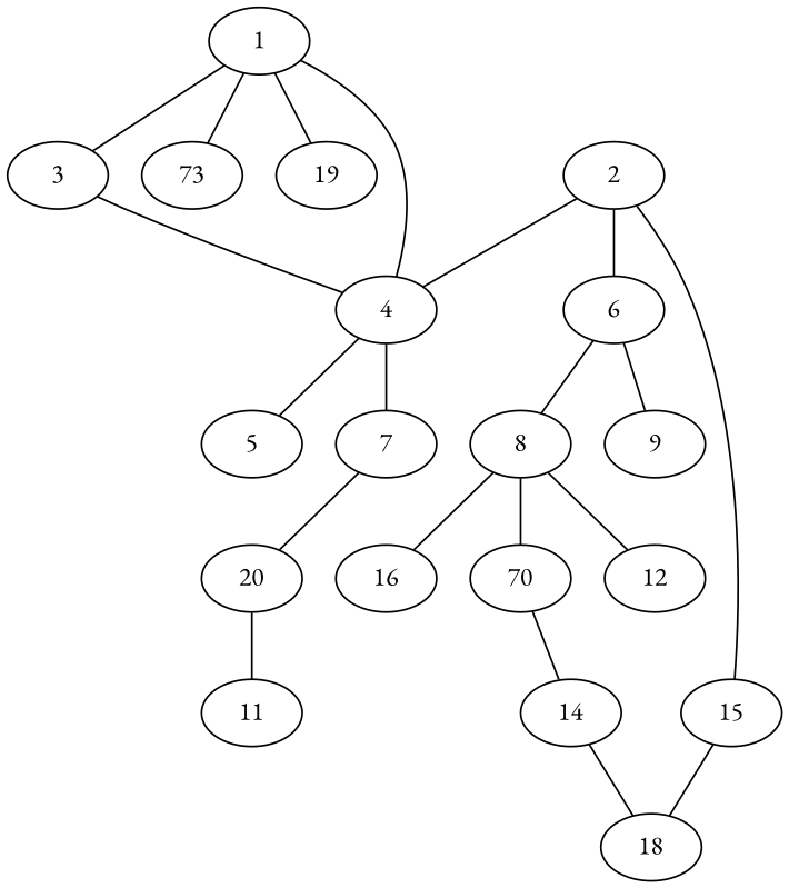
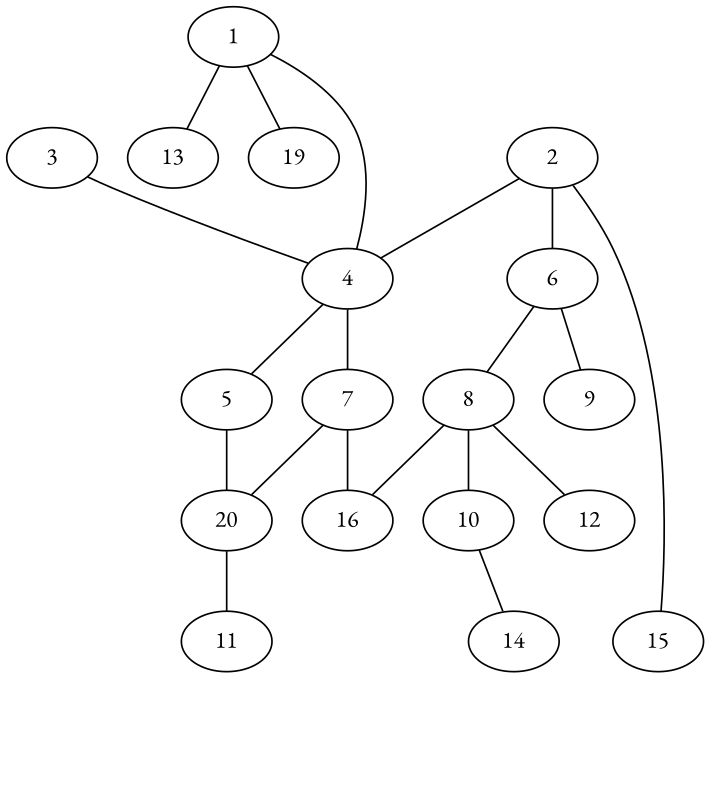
  graph {
    fontname="EB Garamond"
    node [fontname="EB Garamond"]
    edge [fontname="EB Garamond"]
    1
    3
-   13 [label=73]
+   13
    19
    4
    2
    6
    15
    5
    7
    8
    9
-   18
    20
    16
-   10 [label=70]
+   10
    12
    11
    14
-   1 -- 3
    1 -- 13
    1 -- 19
    1 -- 4
    3 -- 4
    4 -- 5
    4 -- 7
    2 -- 4
    2 -- 6
    2 -- 15
    6 -- 8
    6 -- 9
-   15 -- 18
+   5 -- 20
    7 -- 20
+   7 -- 16
    8 -- 16
    8 -- 10
    8 -- 12
    20 -- 11
    10 -- 14
-   14 -- 18
  }
